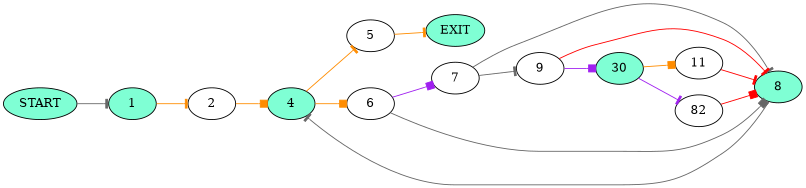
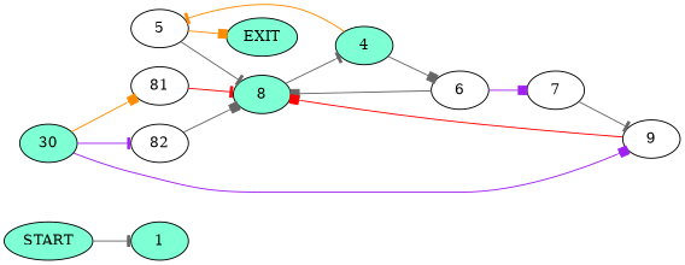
  digraph {
    rankdir=LR
    node [fillcolor=white style=filled]
    edge [arrowhead=tee color=darkorange]
    n1 [fillcolor=aquamarine label=START]
    1 [fillcolor=aquamarine]
-   2
    n4 [fillcolor=aquamarine label=EXIT]
    4 [fillcolor=aquamarine]
    5
    6
    7
    8 [fillcolor=aquamarine]
    9
    n11 [fillcolor=aquamarine label=30]
-   11
+   11 [label=81]
    n13 [label=82]
    n1 -> 1 [color=gray40]
-   1 -> 2
-   2 -> 4 [arrowhead=box]
    4 -> 5
-   4 -> 6 [arrowhead=box]
-   5 -> n4
+   4 -> 6 [arrowhead=box color=gray40]
+   5 -> n4 [arrowhead=box]
    6 -> 7 [arrowhead=box color=purple]
    6 -> 8 [arrowhead=box color=gray40]
-   7 -> 8 [color=gray40]
+   5 -> 8 [color=gray40]
    7 -> 9 [color=gray40]
    8 -> 4 [color=gray40]
-   9 -> 8 [color=red]
-   9 -> n11 [arrowhead=box color=purple]
+   9 -> 8 [arrowhead=box color=red]
+   n11 -> 9 [arrowhead=box color=purple]
    n11 -> 11 [arrowhead=box]
    n11 -> n13 [color=purple]
    11 -> 8 [color=red]
-   n13 -> 8 [arrowhead=box color=red]
+   n13 -> 8 [arrowhead=box color=gray40]
  }
